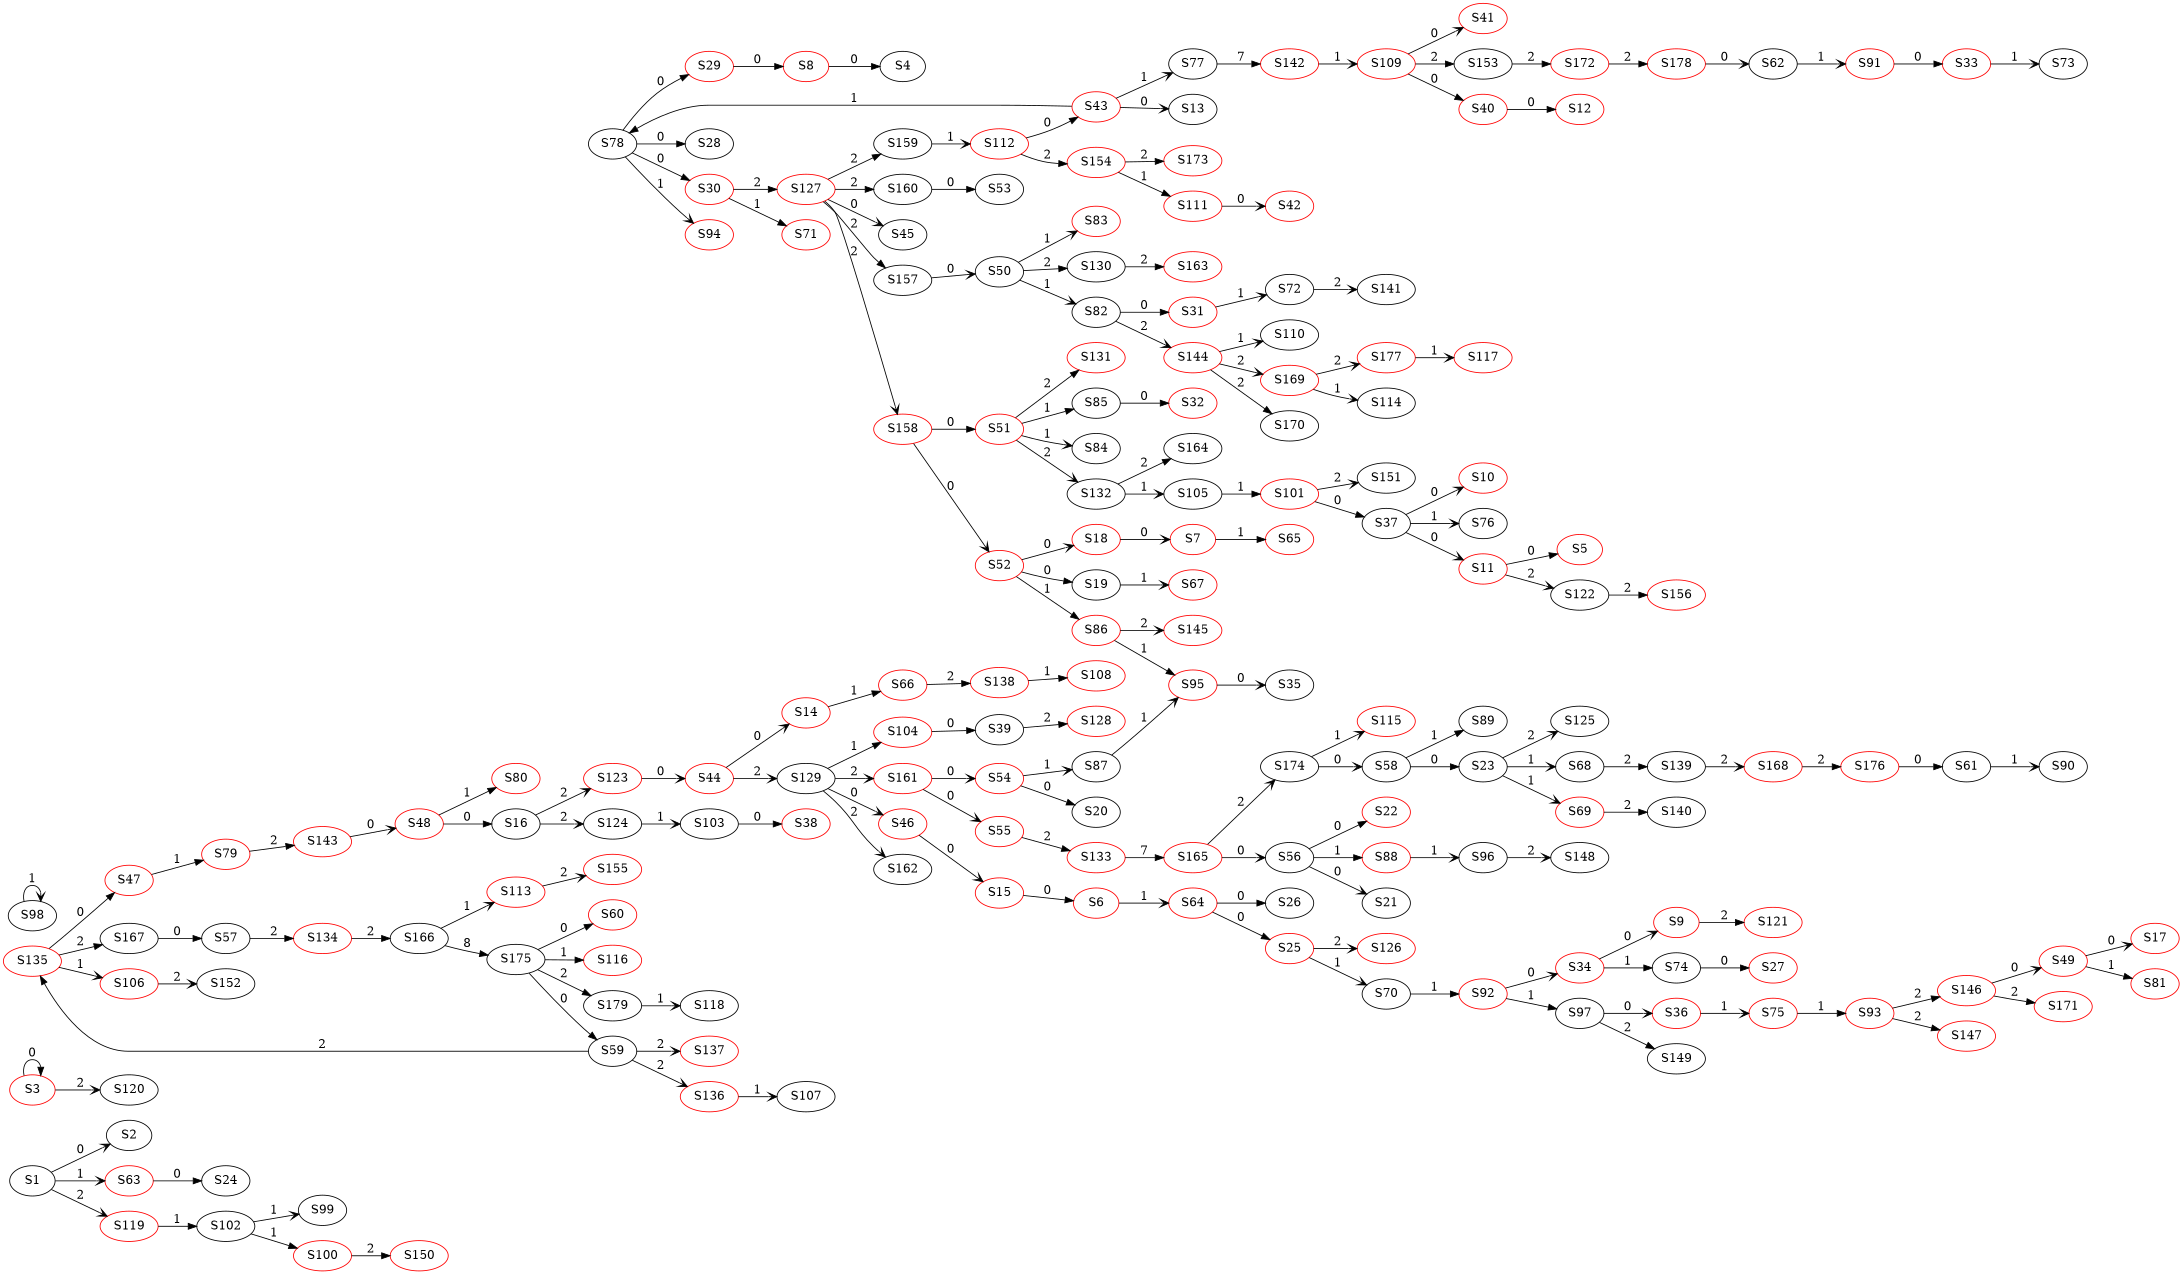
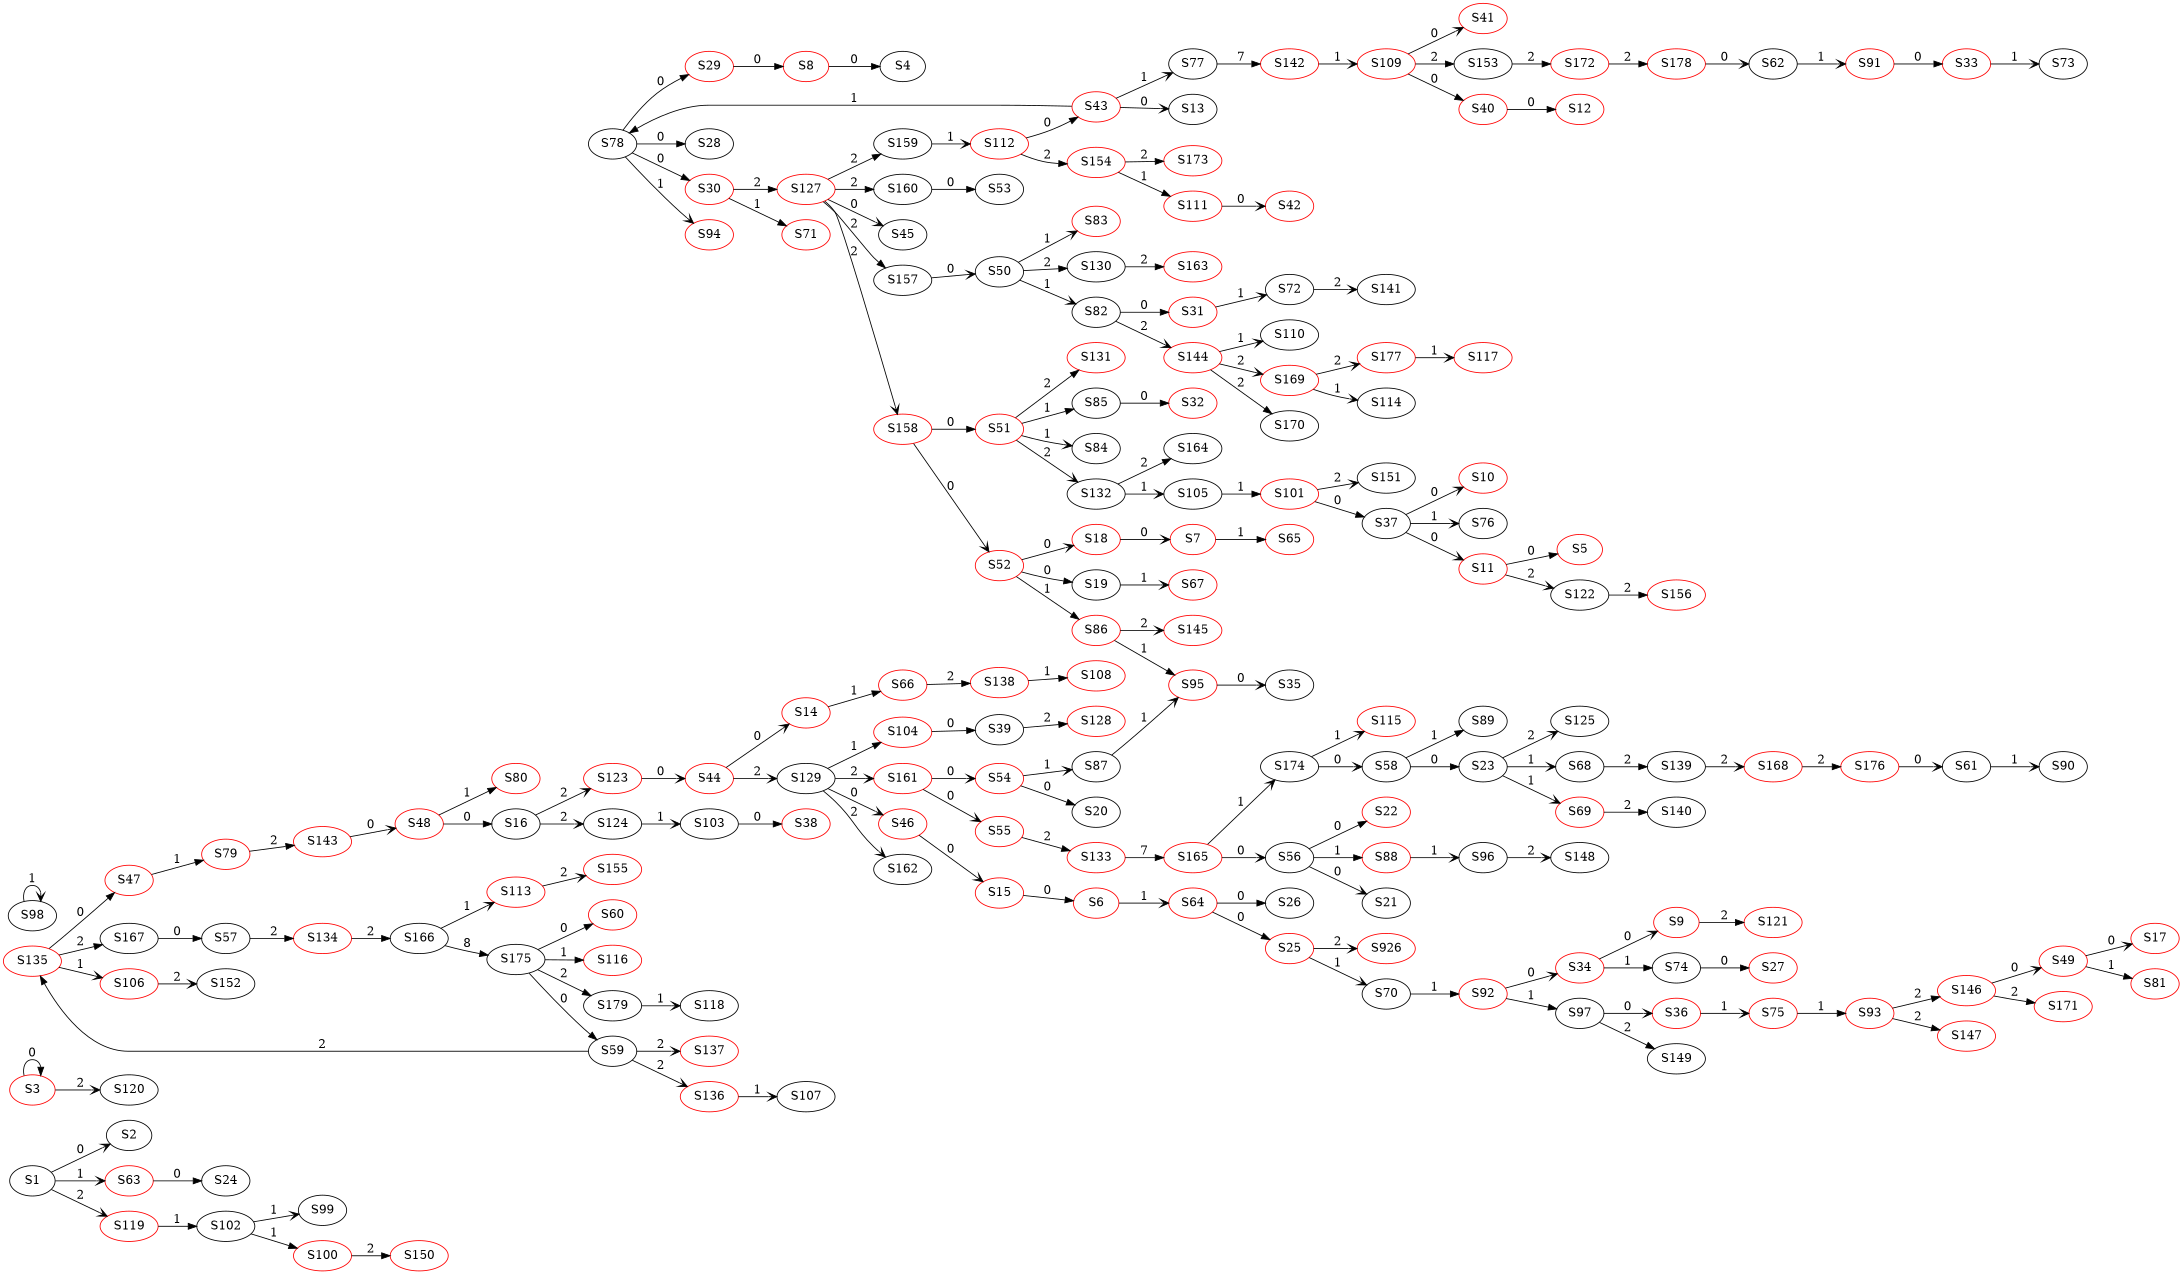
  strict digraph {
    rankdir=LR
    node [color=red]
    edge [arrowhead=normal]
    S1 [color=black]
    S2 [color=black]
    S63
    S119
    S24 [color=black]
    S102 [color=black]
    S3
    S120 [color=black]
    S4 [color=black]
    S8
    S11
    S5
    S122 [color=black]
    S156
    S15
    S6
    S64
    S25
    S26 [color=black]
    S18
    S7
    S65
    S29
    S34
    S9
    S74 [color=black]
    S121
    S27
    S37 [color=black]
    S10
    S76 [color=black]
    S40
    S12
    S13 [color=black]
    S43
    S78 [color=black]
    S77 [color=black]
    S28 [color=black]
    S30
    S94
    S142
    S44
    S14
    S129 [color=black]
    S66
    S46
    S104
    S161
    S162 [color=black]
    S138
    S16 [color=black]
    S48
    S80
    S123
    S124 [color=black]
    S103 [color=black]
    S49
    S17
    S81
    S52
    S19 [color=black]
    S86
    S67
    S95
    S145
    S20 [color=black]
    S54
    S87 [color=black]
    S56 [color=black]
    S21 [color=black]
    S22
    S88
    S96 [color=black]
    S58 [color=black]
    S23 [color=black]
    S89 [color=black]
    S68 [color=black]
    S69
    S125 [color=black]
    S139 [color=black]
    S140 [color=black]
    S70 [color=black]
-   S126
+   S126 [label=S926]
    S92
    S127
    S71
    S45 [color=black]
    S157 [color=black]
    S158
    S160 [color=black]
    S159 [color=black]
    S82 [color=black]
    S31
    S144
    S72 [color=black]
    S110 [color=black]
    S169
    S170 [color=black]
    S141 [color=black]
    S85 [color=black]
    S32
    S91
    S33
    S73 [color=black]
    S97 [color=black]
    S36
    S149 [color=black]
    S35 [color=black]
    S75
    S93
    S101
    S151 [color=black]
    S38
    S39 [color=black]
    S128
    S109
    S41
    S153 [color=black]
    S172
    S111
    S42
    S112
    S154
    S173
    S50 [color=black]
    S51
    S53 [color=black]
    S55
    S135
    S47
    S167 [color=black]
    S106
    S79
    S57 [color=black]
    S152 [color=black]
    S143
    S146
    S171
    S83
    S130 [color=black]
    S163
    S84 [color=black]
    S132 [color=black]
    S131
    S105 [color=black]
    S164 [color=black]
    S133
    S165
    S174 [color=black]
    S115
    S134
    S166 [color=black]
    S175 [color=black]
    S59 [color=black]
    S60
    S116
    S179 [color=black]
    S136
    S137
    S118 [color=black]
    S107 [color=black]
    S61 [color=black]
    S176
    S90 [color=black]
    S62 [color=black]
    S178
    S108
    S168
    S147
    S148 [color=black]
    S98 [color=black]
    S99 [color=black]
    S100
    S150
    S114 [color=black]
    S177
    S113
    S155
    S117
    S1 -> S2 [arrowhead=vee label=0]
    S1 -> S63 [arrowhead=vee label=1]
    S1 -> S119 [arrowhead=vee label=2]
    S63 -> S24 [label=0]
    S119 -> S102 [label=1]
    S102 -> S99 [arrowhead=vee label=1]
    S102 -> S100 [label=1]
    S3 -> S3 [label=0]
    S3 -> S120 [arrowhead=vee label=2]
    S8 -> S4 [label=0]
    S11 -> S5 [label=0]
    S11 -> S122 [arrowhead=vee label=2]
    S122 -> S156 [label=2]
    S15 -> S6 [label=0]
    S6 -> S64 [arrowhead=vee label=1]
    S64 -> S25 [label=0]
    S64 -> S26 [label=0]
    S25 -> S70 [arrowhead=vee label=1]
    S25 -> S126 [arrowhead=vee label=2]
    S18 -> S7 [arrowhead=vee label=0]
    S7 -> S65 [label=1]
    S29 -> S8 [label=0]
    S34 -> S9 [arrowhead=vee label=0]
    S34 -> S74 [label=1]
    S9 -> S121 [label=2]
    S74 -> S27 [label=0]
    S37 -> S11 [arrowhead=vee label=0]
    S37 -> S10 [arrowhead=vee label=0]
    S37 -> S76 [arrowhead=vee label=1]
    S40 -> S12 [label=0]
    S43 -> S13 [arrowhead=vee label=0]
    S43 -> S78 [label=1]
    S43 -> S77 [arrowhead=vee label=1]
    S78 -> S29 [label=0]
    S78 -> S28 [label=0]
    S78 -> S30 [label=0]
    S78 -> S94 [arrowhead=vee label=1]
    S77 -> S142 [label=7]
    S30 -> S127 [label=2]
    S30 -> S71 [label=1]
    S142 -> S109 [arrowhead=vee label=1]
    S44 -> S14 [arrowhead=vee label=0]
    S44 -> S129 [arrowhead=vee label=2]
    S14 -> S66 [label=1]
    S129 -> S46 [arrowhead=vee label=0]
    S129 -> S104 [label=1]
    S129 -> S161 [arrowhead=vee label=2]
    S129 -> S162 [arrowhead=vee label=2]
    S66 -> S138 [label=2]
    S46 -> S15 [arrowhead=vee label=0]
    S104 -> S39 [label=0]
    S161 -> S54 [arrowhead=vee label=0]
    S161 -> S55 [arrowhead=vee label=0]
    S138 -> S108 [label=1]
    S16 -> S123 [arrowhead=vee label=2]
    S16 -> S124 [arrowhead=vee label=2]
    S48 -> S16 [label=0]
    S48 -> S80 [label=1]
    S123 -> S44 [arrowhead=vee label=0]
    S124 -> S103 [arrowhead=vee label=1]
    S103 -> S38 [label=0]
    S49 -> S17 [arrowhead=vee label=0]
    S49 -> S81 [label=1]
    S52 -> S18 [arrowhead=vee label=0]
    S52 -> S19 [label=0]
    S52 -> S86 [label=1]
    S19 -> S67 [arrowhead=vee label=1]
    S86 -> S95 [label=1]
    S86 -> S145 [arrowhead=vee label=2]
    S95 -> S35 [arrowhead=vee label=0]
    S54 -> S20 [label=0]
    S54 -> S87 [arrowhead=vee label=1]
    S87 -> S95 [arrowhead=vee label=1]
    S56 -> S21 [arrowhead=vee label=0]
    S56 -> S22 [label=0]
    S56 -> S88 [label=1]
    S88 -> S96 [arrowhead=vee label=1]
    S96 -> S148 [arrowhead=vee label=2]
    S58 -> S23 [label=0]
    S58 -> S89 [label=1]
    S23 -> S68 [arrowhead=vee label=1]
    S23 -> S69 [arrowhead=vee label=1]
    S23 -> S125 [arrowhead=vee label=2]
    S68 -> S139 [label=2]
    S69 -> S140 [label=2]
    S139 -> S168 [arrowhead=vee label=2]
    S70 -> S92 [label=1]
    S92 -> S34 [arrowhead=vee label=0]
    S92 -> S97 [label=1]
    S127 -> S45 [arrowhead=vee label=0]
    S127 -> S157 [label=2]
    S127 -> S158 [arrowhead=vee label=2]
    S127 -> S160 [label=2]
    S127 -> S159 [label=2]
    S157 -> S50 [arrowhead=vee label=0]
    S158 -> S52 [arrowhead=vee label=0]
    S158 -> S51 [label=0]
    S160 -> S53 [label=0]
    S159 -> S112 [arrowhead=vee label=1]
    S82 -> S31 [label=0]
    S82 -> S144 [arrowhead=vee label=2]
    S31 -> S72 [arrowhead=vee label=1]
    S144 -> S110 [arrowhead=vee label=1]
    S144 -> S169 [arrowhead=vee label=2]
    S144 -> S170 [label=2]
    S72 -> S141 [arrowhead=vee label=2]
    S169 -> S114 [arrowhead=vee label=1]
    S169 -> S177 [arrowhead=vee label=2]
    S85 -> S32 [label=0]
    S91 -> S33 [label=0]
    S33 -> S73 [arrowhead=vee label=1]
    S97 -> S36 [arrowhead=vee label=0]
    S97 -> S149 [label=2]
    S36 -> S75 [arrowhead=vee label=1]
    S75 -> S93 [label=1]
    S93 -> S146 [label=2]
    S93 -> S147 [label=2]
    S101 -> S37 [label=0]
    S101 -> S151 [arrowhead=vee label=2]
    S39 -> S128 [label=2]
    S109 -> S40 [label=0]
    S109 -> S41 [arrowhead=vee label=0]
    S109 -> S153 [label=2]
    S153 -> S172 [label=2]
    S172 -> S178 [label=2]
    S111 -> S42 [arrowhead=vee label=0]
    S112 -> S43 [label=0]
    S112 -> S154 [label=2]
    S154 -> S111 [label=1]
    S154 -> S173 [label=2]
    S50 -> S82 [arrowhead=vee label=1]
    S50 -> S83 [arrowhead=vee label=1]
    S50 -> S130 [label=2]
    S51 -> S85 [label=1]
    S51 -> S84 [arrowhead=vee label=1]
    S51 -> S132 [arrowhead=vee label=2]
    S51 -> S131 [label=2]
    S55 -> S133 [label=2]
    S135 -> S47 [label=0]
    S135 -> S167 [label=2]
    S135 -> S106 [arrowhead=vee label=1]
    S47 -> S79 [label=1]
    S167 -> S57 [label=0]
    S106 -> S152 [arrowhead=vee label=2]
    S79 -> S143 [label=2]
    S57 -> S134 [label=2]
    S143 -> S48 [arrowhead=vee label=0]
    S146 -> S49 [arrowhead=vee label=0]
    S146 -> S171 [label=2]
    S130 -> S163 [label=2]
    S132 -> S105 [arrowhead=vee label=1]
    S132 -> S164 [label=2]
    S105 -> S101 [label=1]
    S133 -> S165 [label=7]
    S165 -> S56 [arrowhead=vee label=0]
-   S165 -> S174 [arrowhead=vee label=2]
+   S165 -> S174 [arrowhead=vee label=1]
    S174 -> S58 [arrowhead=vee label=0]
    S174 -> S115 [arrowhead=vee label=1]
    S134 -> S166 [label=2]
    S166 -> S175 [label=8]
    S166 -> S113 [arrowhead=vee label=1]
    S175 -> S59 [label=0]
    S175 -> S60 [label=0]
    S175 -> S116 [label=1]
    S175 -> S179 [label=2]
    S59 -> S135 [label=2]
    S59 -> S136 [arrowhead=vee label=2]
    S59 -> S137 [arrowhead=vee label=2]
    S179 -> S118 [arrowhead=vee label=1]
    S136 -> S107 [arrowhead=vee label=1]
    S61 -> S90 [arrowhead=vee label=1]
-   S176 -> S61 [label=0]
+   S176 -> S61 [arrowhead=vee label=0]
    S62 -> S91 [arrowhead=vee label=1]
    S178 -> S62 [arrowhead=vee label=0]
    S168 -> S176 [label=2]
    S98 -> S98 [arrowhead=vee label=1]
    S100 -> S150 [label=2]
    S177 -> S117 [arrowhead=vee label=1]
    S113 -> S155 [arrowhead=vee label=2]
  }
